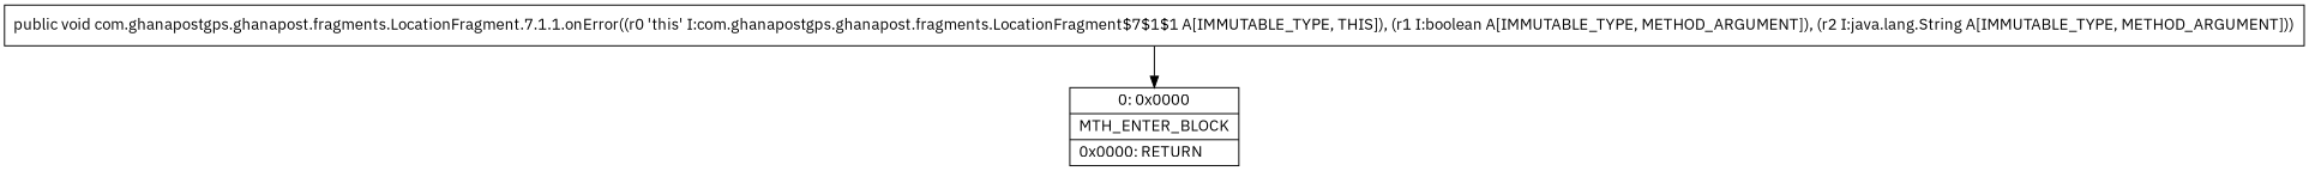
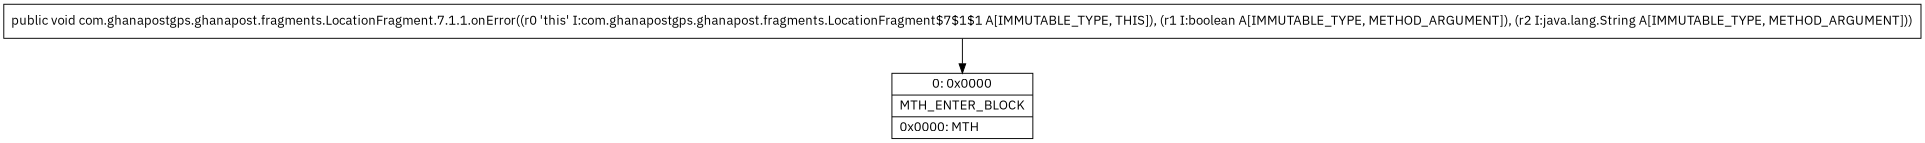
  digraph {
    fontname="IBM Plex Sans"
    node [shape=record fontname="IBM Plex Sans"]
-   n1 [label="{0\:\ 0x0000|MTH_ENTER_BLOCK\l|0x0000: RETURN   \l}"]
+   n1 [label="{0\:\ 0x0000|MTH_ENTER_BLOCK\l|0x0000: MTH   \l}"]
    n2 [label="{public void com.ghanapostgps.ghanapost.fragments.LocationFragment.7.1.1.onError((r0 'this' I:com.ghanapostgps.ghanapost.fragments.LocationFragment$7$1$1 A[IMMUTABLE_TYPE, THIS]), (r1 I:boolean A[IMMUTABLE_TYPE, METHOD_ARGUMENT]), (r2 I:java.lang.String A[IMMUTABLE_TYPE, METHOD_ARGUMENT])) }"]
    n2 -> n1 [fontname="IBM Plex Sans"]
  }
